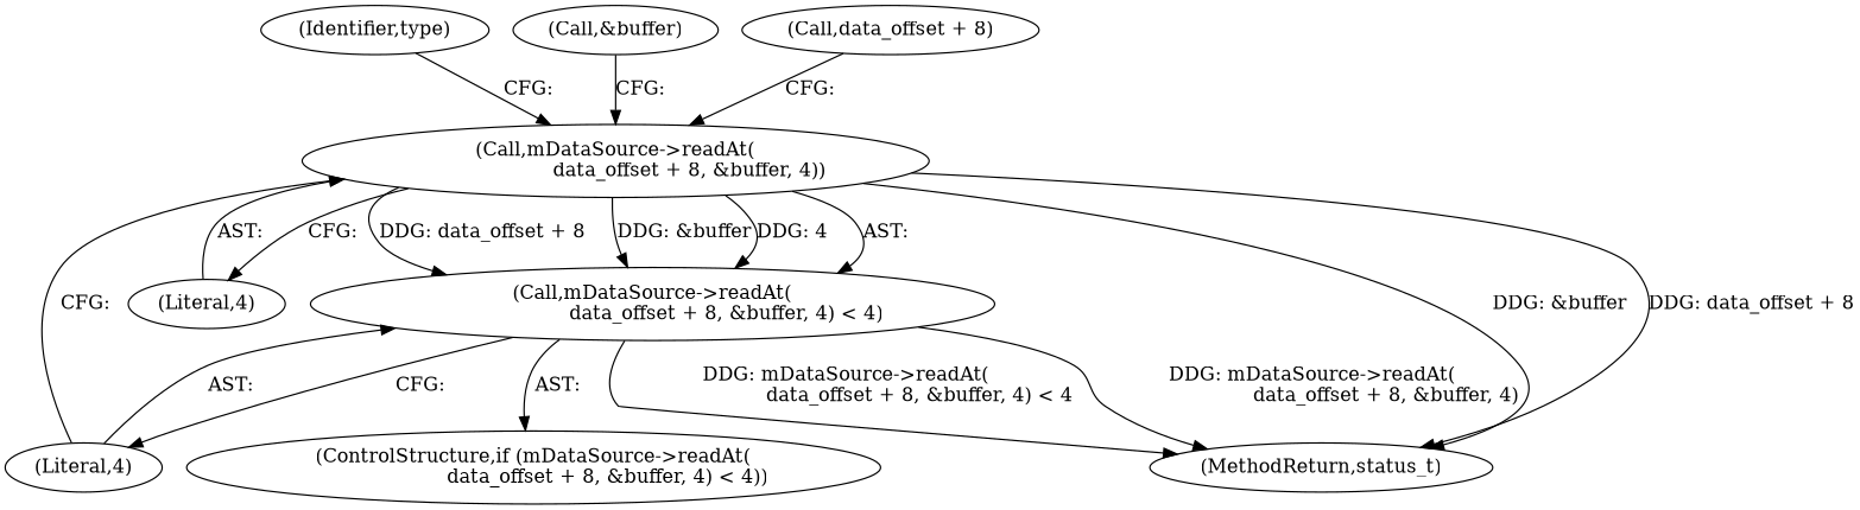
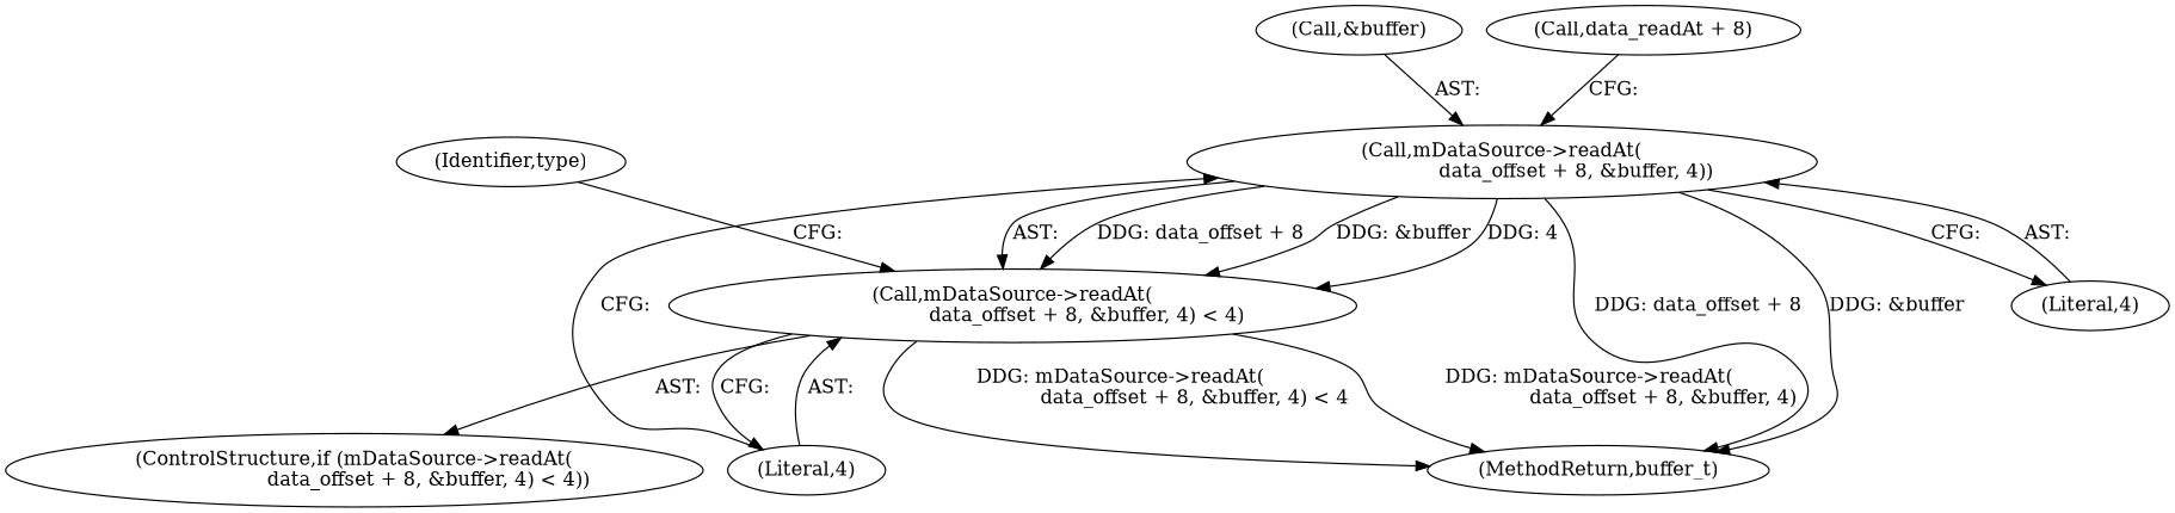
  digraph {
    n1 [label="(Call,mDataSource->readAt(\n                        data_offset + 8, &buffer, 4))"]
    n2 [label="(Call,mDataSource->readAt(\n                        data_offset + 8, &buffer, 4) < 4)"]
    n3 [label="(Literal,4)"]
-   n4 [label="(MethodReturn,status_t)"]
+   n4 [label="(MethodReturn,buffer_t)"]
    n5 [label="(ControlStructure,if (mDataSource->readAt(\n                        data_offset + 8, &buffer, 4) < 4))"]
    n6 [label="(Literal,4)"]
    n7 [label="(Identifier,type)"]
    n8 [label="(Call,&buffer)"]
-   n9 [label="(Call,data_offset + 8)"]
+   n9 [label="(Call,data_readAt + 8)"]
    n1 -> n2 [label="AST: "]
    n1 -> n2 [label="DDG: data_offset + 8"]
    n1 -> n2 [label="DDG: &buffer"]
    n1 -> n2 [label="DDG: 4"]
    n1 -> n3 [label="CFG: "]
    n1 -> n4 [label="DDG: &buffer"]
    n1 -> n4 [label="DDG: data_offset + 8"]
    n2 -> n4 [label="DDG: mDataSource->readAt(\n                        data_offset + 8, &buffer, 4) < 4"]
    n2 -> n4 [label="DDG: mDataSource->readAt(\n                        data_offset + 8, &buffer, 4)"]
    n2 -> n5 [label="AST: "]
    n2 -> n6 [label="CFG: "]
    n3 -> n1 [label="AST: "]
    n6 -> n1 [label="CFG: "]
    n6 -> n2 [label="AST: "]
-   n7 -> n1 [label="CFG: "]
-   n8 -> n1 [label="CFG: "]
+   n7 -> n2 [label="CFG: "]
+   n8 -> n1 [label="AST: "]
    n9 -> n1 [label="CFG: "]
  }
